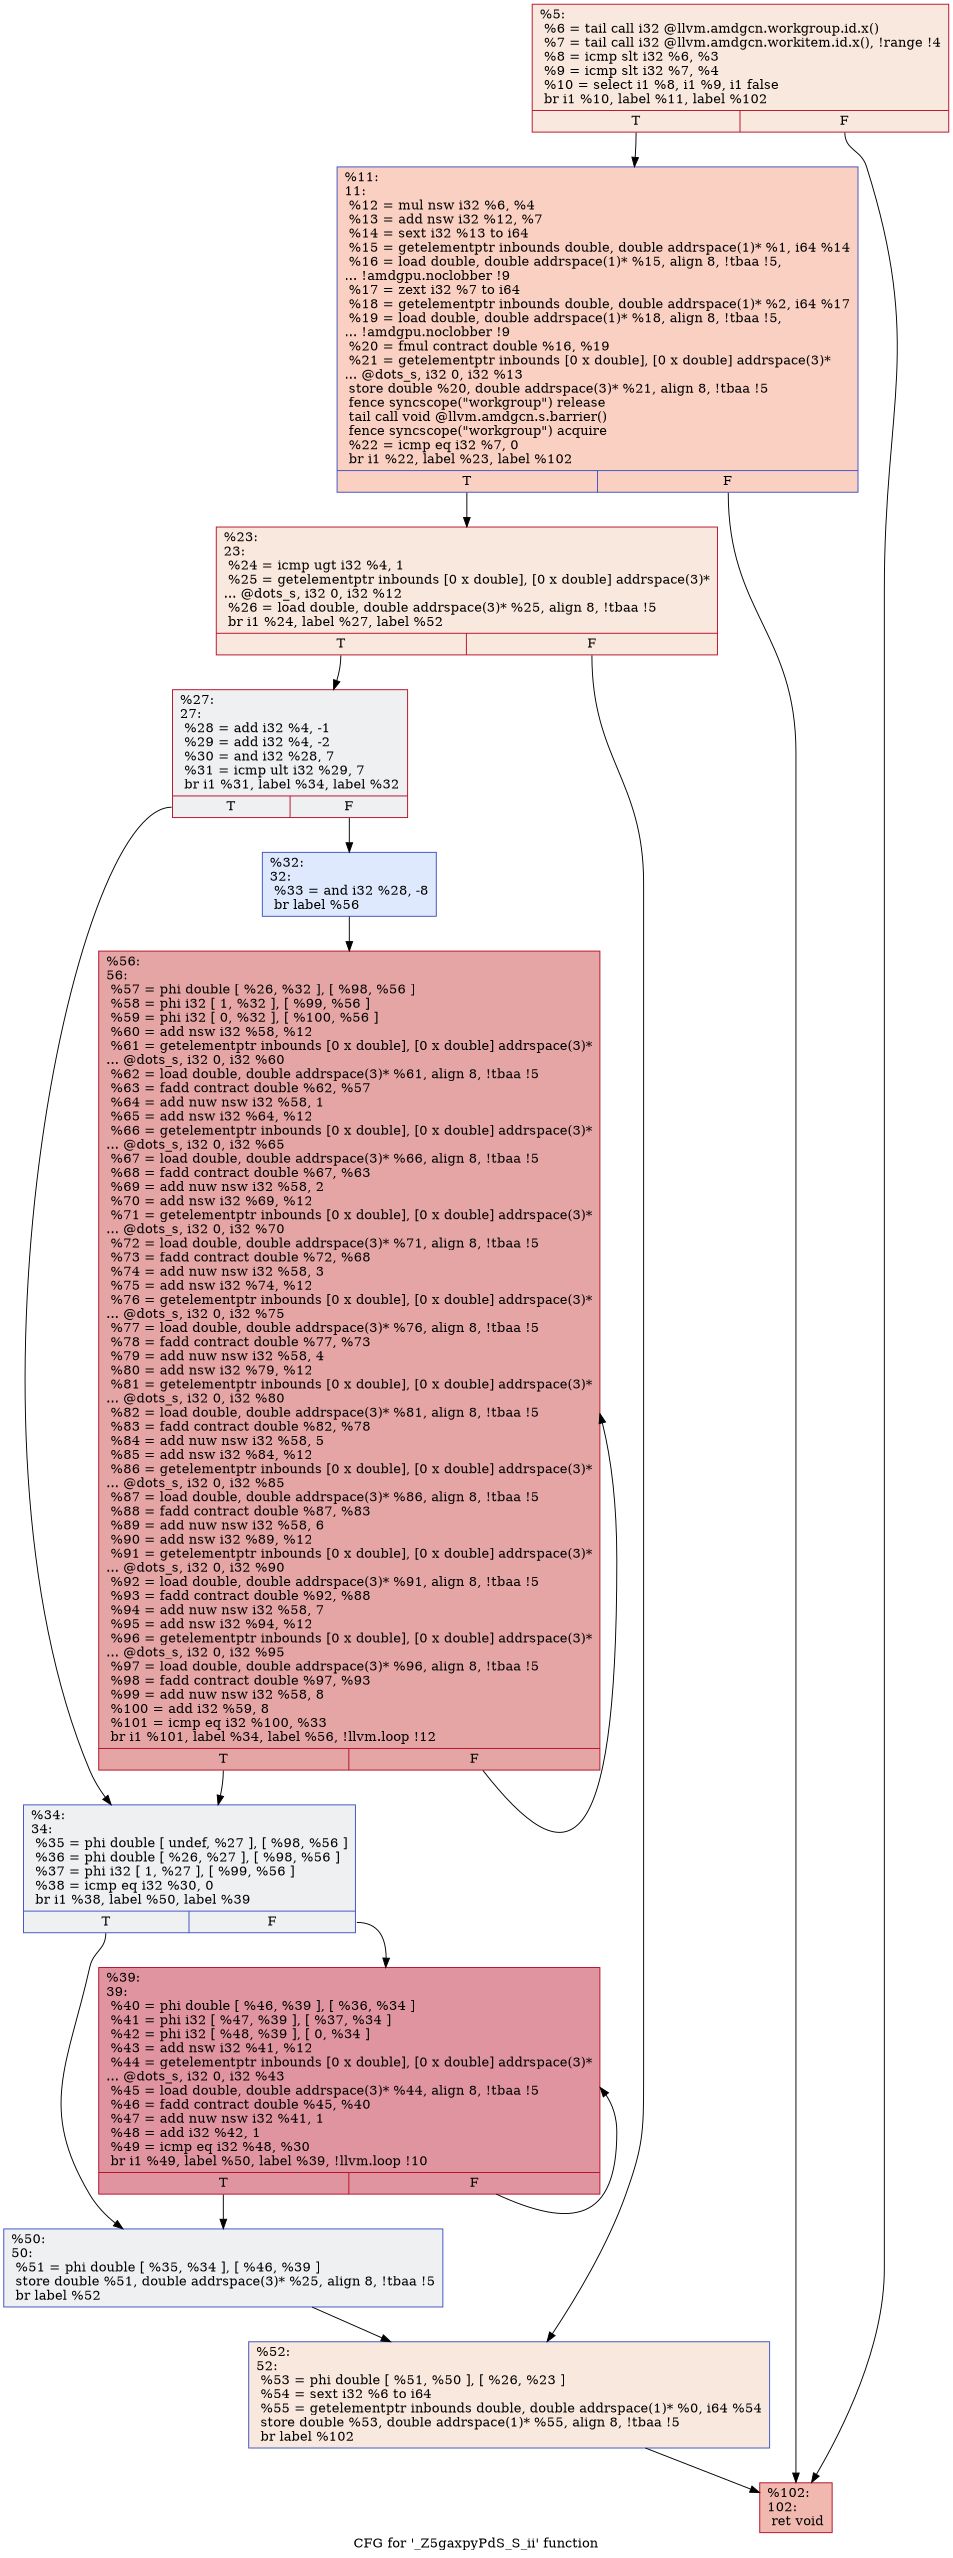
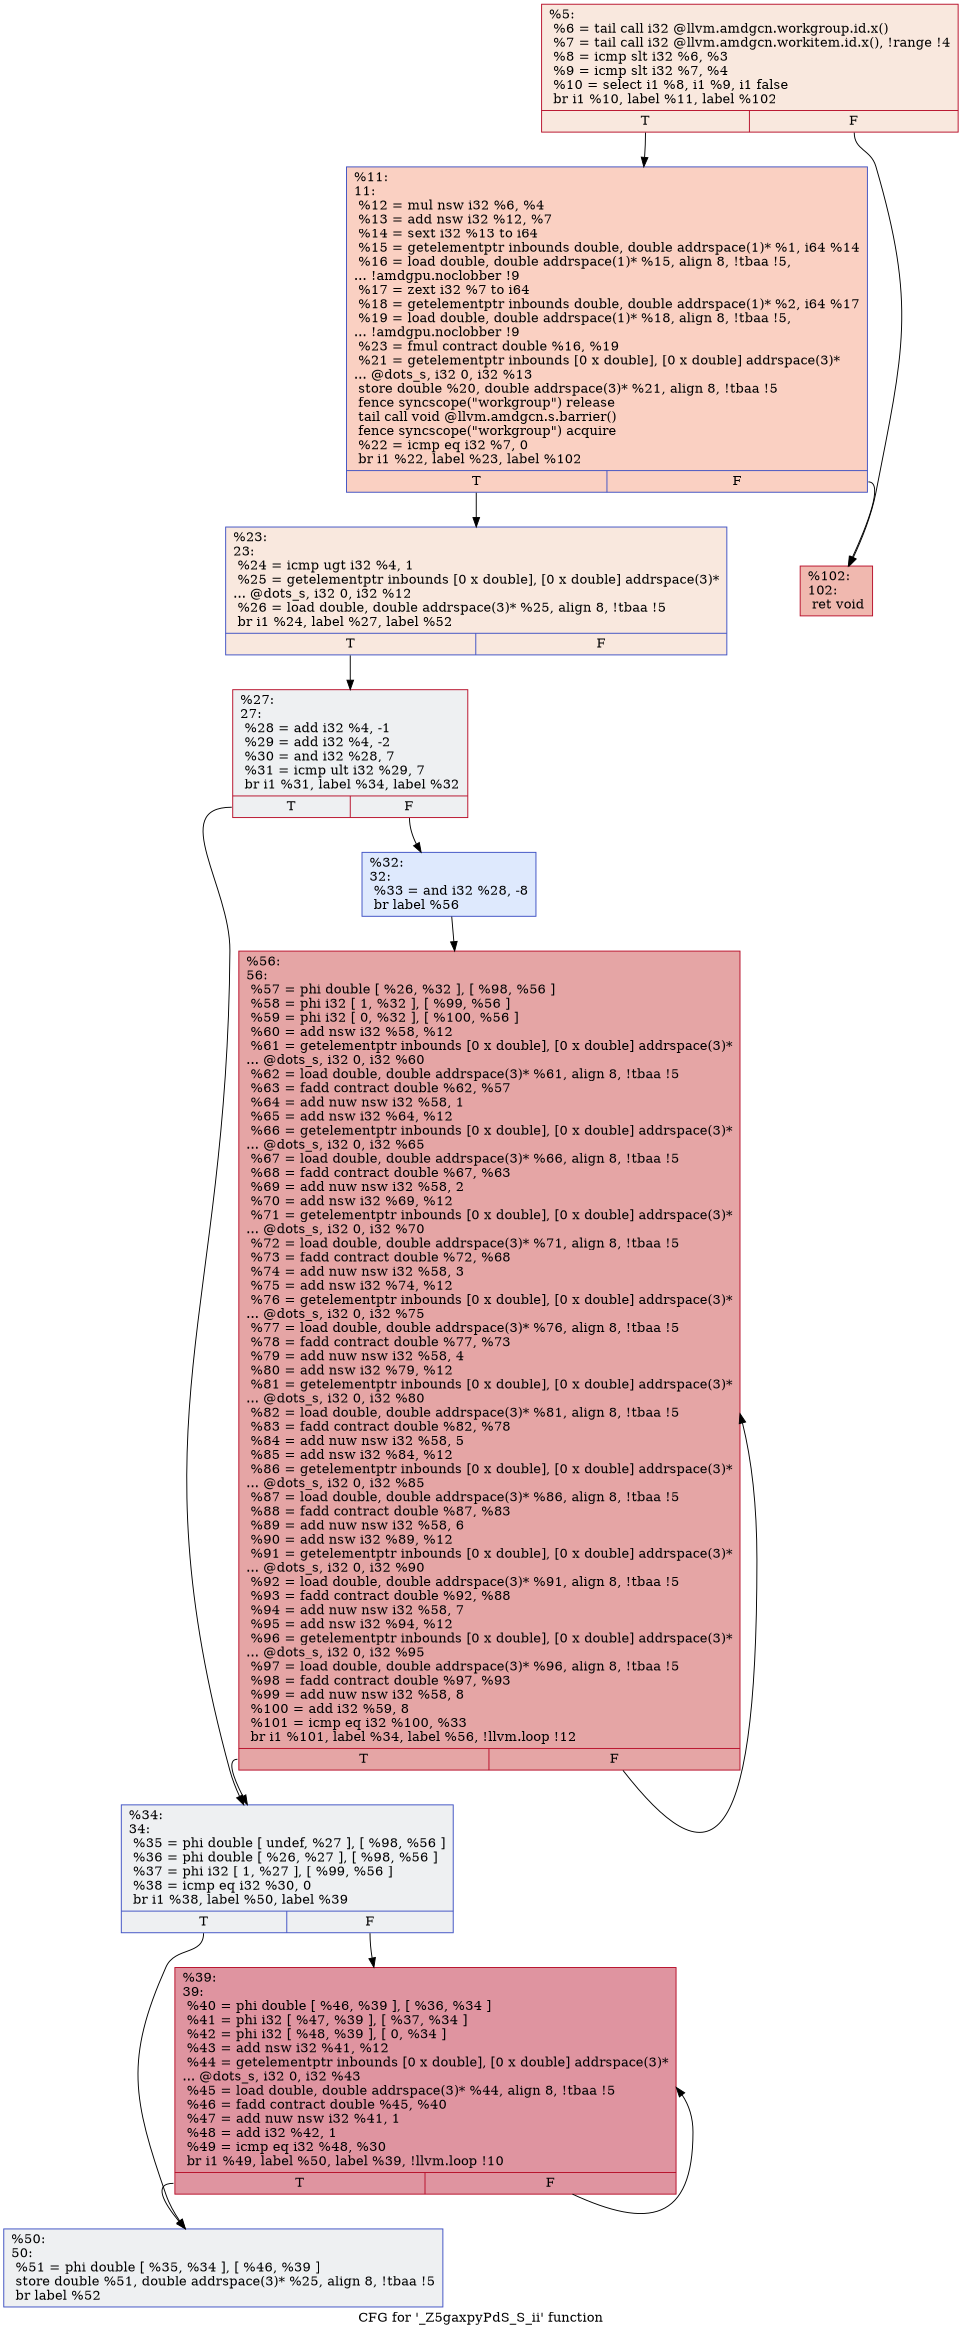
  digraph {
    label="CFG for '_Z5gaxpyPdS_S_ii' function"
    node [color="#3d50c3ff" fillcolor="#f2cab570" shape=record style=filled]
    edge [tailport=s0]
    n1 [color="#b70d28ff" label="{%5:\l  %6 = tail call i32 @llvm.amdgcn.workgroup.id.x()\l  %7 = tail call i32 @llvm.amdgcn.workitem.id.x(), !range !4\l  %8 = icmp slt i32 %6, %3\l  %9 = icmp slt i32 %7, %4\l  %10 = select i1 %8, i1 %9, i1 false\l  br i1 %10, label %11, label %102\l|{<s0>T|<s1>F}}"]
-   n2 [fillcolor="#f3947570" label="{%11:\l11:                                               \l  %12 = mul nsw i32 %6, %4\l  %13 = add nsw i32 %12, %7\l  %14 = sext i32 %13 to i64\l  %15 = getelementptr inbounds double, double addrspace(1)* %1, i64 %14\l  %16 = load double, double addrspace(1)* %15, align 8, !tbaa !5,\l... !amdgpu.noclobber !9\l  %17 = zext i32 %7 to i64\l  %18 = getelementptr inbounds double, double addrspace(1)* %2, i64 %17\l  %19 = load double, double addrspace(1)* %18, align 8, !tbaa !5,\l... !amdgpu.noclobber !9\l  %20 = fmul contract double %16, %19\l  %21 = getelementptr inbounds [0 x double], [0 x double] addrspace(3)*\l... @dots_s, i32 0, i32 %13\l  store double %20, double addrspace(3)* %21, align 8, !tbaa !5\l  fence syncscope(\"workgroup\") release\l  tail call void @llvm.amdgcn.s.barrier()\l  fence syncscope(\"workgroup\") acquire\l  %22 = icmp eq i32 %7, 0\l  br i1 %22, label %23, label %102\l|{<s0>T|<s1>F}}"]
+   n2 [fillcolor="#f3947570" label="{%11:\l11:                                               \l  %12 = mul nsw i32 %6, %4\l  %13 = add nsw i32 %12, %7\l  %14 = sext i32 %13 to i64\l  %15 = getelementptr inbounds double, double addrspace(1)* %1, i64 %14\l  %16 = load double, double addrspace(1)* %15, align 8, !tbaa !5,\l... !amdgpu.noclobber !9\l  %17 = zext i32 %7 to i64\l  %18 = getelementptr inbounds double, double addrspace(1)* %2, i64 %17\l  %19 = load double, double addrspace(1)* %18, align 8, !tbaa !5,\l... !amdgpu.noclobber !9\l  %23 = fmul contract double %16, %19\l  %21 = getelementptr inbounds [0 x double], [0 x double] addrspace(3)*\l... @dots_s, i32 0, i32 %13\l  store double %20, double addrspace(3)* %21, align 8, !tbaa !5\l  fence syncscope(\"workgroup\") release\l  tail call void @llvm.amdgcn.s.barrier()\l  fence syncscope(\"workgroup\") acquire\l  %22 = icmp eq i32 %7, 0\l  br i1 %22, label %23, label %102\l|{<s0>T|<s1>F}}"]
    n3 [color="#b70d28ff" fillcolor="#dc5d4a70" label="{%102:\l102:                                              \l  ret void\l}"]
-   n4 [color="#b70d28ff" label="{%23:\l23:                                               \l  %24 = icmp ugt i32 %4, 1\l  %25 = getelementptr inbounds [0 x double], [0 x double] addrspace(3)*\l... @dots_s, i32 0, i32 %12\l  %26 = load double, double addrspace(3)* %25, align 8, !tbaa !5\l  br i1 %24, label %27, label %52\l|{<s0>T|<s1>F}}"]
+   n4 [label="{%23:\l23:                                               \l  %24 = icmp ugt i32 %4, 1\l  %25 = getelementptr inbounds [0 x double], [0 x double] addrspace(3)*\l... @dots_s, i32 0, i32 %12\l  %26 = load double, double addrspace(3)* %25, align 8, !tbaa !5\l  br i1 %24, label %27, label %52\l|{<s0>T|<s1>F}}"]
    n5 [color="#b70d28ff" fillcolor="#d9dce170" label="{%27:\l27:                                               \l  %28 = add i32 %4, -1\l  %29 = add i32 %4, -2\l  %30 = and i32 %28, 7\l  %31 = icmp ult i32 %29, 7\l  br i1 %31, label %34, label %32\l|{<s0>T|<s1>F}}"]
-   n6 [label="{%52:\l52:                                               \l  %53 = phi double [ %51, %50 ], [ %26, %23 ]\l  %54 = sext i32 %6 to i64\l  %55 = getelementptr inbounds double, double addrspace(1)* %0, i64 %54\l  store double %53, double addrspace(1)* %55, align 8, !tbaa !5\l  br label %102\l}"]
    n7 [fillcolor="#d9dce170" label="{%34:\l34:                                               \l  %35 = phi double [ undef, %27 ], [ %98, %56 ]\l  %36 = phi double [ %26, %27 ], [ %98, %56 ]\l  %37 = phi i32 [ 1, %27 ], [ %99, %56 ]\l  %38 = icmp eq i32 %30, 0\l  br i1 %38, label %50, label %39\l|{<s0>T|<s1>F}}"]
    n8 [fillcolor="#b5cdfa70" label="{%32:\l32:                                               \l  %33 = and i32 %28, -8\l  br label %56\l}"]
    n9 [fillcolor="#d9dce170" label="{%50:\l50:                                               \l  %51 = phi double [ %35, %34 ], [ %46, %39 ]\l  store double %51, double addrspace(3)* %25, align 8, !tbaa !5\l  br label %52\l}"]
    n10 [color="#b70d28ff" fillcolor="#b70d2870" label="{%39:\l39:                                               \l  %40 = phi double [ %46, %39 ], [ %36, %34 ]\l  %41 = phi i32 [ %47, %39 ], [ %37, %34 ]\l  %42 = phi i32 [ %48, %39 ], [ 0, %34 ]\l  %43 = add nsw i32 %41, %12\l  %44 = getelementptr inbounds [0 x double], [0 x double] addrspace(3)*\l... @dots_s, i32 0, i32 %43\l  %45 = load double, double addrspace(3)* %44, align 8, !tbaa !5\l  %46 = fadd contract double %45, %40\l  %47 = add nuw nsw i32 %41, 1\l  %48 = add i32 %42, 1\l  %49 = icmp eq i32 %48, %30\l  br i1 %49, label %50, label %39, !llvm.loop !10\l|{<s0>T|<s1>F}}"]
    n11 [color="#b70d28ff" fillcolor="#c5333470" label="{%56:\l56:                                               \l  %57 = phi double [ %26, %32 ], [ %98, %56 ]\l  %58 = phi i32 [ 1, %32 ], [ %99, %56 ]\l  %59 = phi i32 [ 0, %32 ], [ %100, %56 ]\l  %60 = add nsw i32 %58, %12\l  %61 = getelementptr inbounds [0 x double], [0 x double] addrspace(3)*\l... @dots_s, i32 0, i32 %60\l  %62 = load double, double addrspace(3)* %61, align 8, !tbaa !5\l  %63 = fadd contract double %62, %57\l  %64 = add nuw nsw i32 %58, 1\l  %65 = add nsw i32 %64, %12\l  %66 = getelementptr inbounds [0 x double], [0 x double] addrspace(3)*\l... @dots_s, i32 0, i32 %65\l  %67 = load double, double addrspace(3)* %66, align 8, !tbaa !5\l  %68 = fadd contract double %67, %63\l  %69 = add nuw nsw i32 %58, 2\l  %70 = add nsw i32 %69, %12\l  %71 = getelementptr inbounds [0 x double], [0 x double] addrspace(3)*\l... @dots_s, i32 0, i32 %70\l  %72 = load double, double addrspace(3)* %71, align 8, !tbaa !5\l  %73 = fadd contract double %72, %68\l  %74 = add nuw nsw i32 %58, 3\l  %75 = add nsw i32 %74, %12\l  %76 = getelementptr inbounds [0 x double], [0 x double] addrspace(3)*\l... @dots_s, i32 0, i32 %75\l  %77 = load double, double addrspace(3)* %76, align 8, !tbaa !5\l  %78 = fadd contract double %77, %73\l  %79 = add nuw nsw i32 %58, 4\l  %80 = add nsw i32 %79, %12\l  %81 = getelementptr inbounds [0 x double], [0 x double] addrspace(3)*\l... @dots_s, i32 0, i32 %80\l  %82 = load double, double addrspace(3)* %81, align 8, !tbaa !5\l  %83 = fadd contract double %82, %78\l  %84 = add nuw nsw i32 %58, 5\l  %85 = add nsw i32 %84, %12\l  %86 = getelementptr inbounds [0 x double], [0 x double] addrspace(3)*\l... @dots_s, i32 0, i32 %85\l  %87 = load double, double addrspace(3)* %86, align 8, !tbaa !5\l  %88 = fadd contract double %87, %83\l  %89 = add nuw nsw i32 %58, 6\l  %90 = add nsw i32 %89, %12\l  %91 = getelementptr inbounds [0 x double], [0 x double] addrspace(3)*\l... @dots_s, i32 0, i32 %90\l  %92 = load double, double addrspace(3)* %91, align 8, !tbaa !5\l  %93 = fadd contract double %92, %88\l  %94 = add nuw nsw i32 %58, 7\l  %95 = add nsw i32 %94, %12\l  %96 = getelementptr inbounds [0 x double], [0 x double] addrspace(3)*\l... @dots_s, i32 0, i32 %95\l  %97 = load double, double addrspace(3)* %96, align 8, !tbaa !5\l  %98 = fadd contract double %97, %93\l  %99 = add nuw nsw i32 %58, 8\l  %100 = add i32 %59, 8\l  %101 = icmp eq i32 %100, %33\l  br i1 %101, label %34, label %56, !llvm.loop !12\l|{<s0>T|<s1>F}}"]
    n1 -> n2
    n1 -> n3 [tailport=s1]
    n2 -> n3 [tailport=s1]
    n2 -> n4
    n4 -> n5
-   n4 -> n6 [tailport=s1]
    n5 -> n7
    n5 -> n8 [tailport=s1]
-   n6 -> n3
    n7 -> n9
    n7 -> n10 [tailport=s1]
    n8 -> n11
-   n9 -> n6
    n10 -> n9
    n10 -> n10 [tailport=s1]
    n11 -> n7
    n11 -> n11 [tailport=s1]
  }
